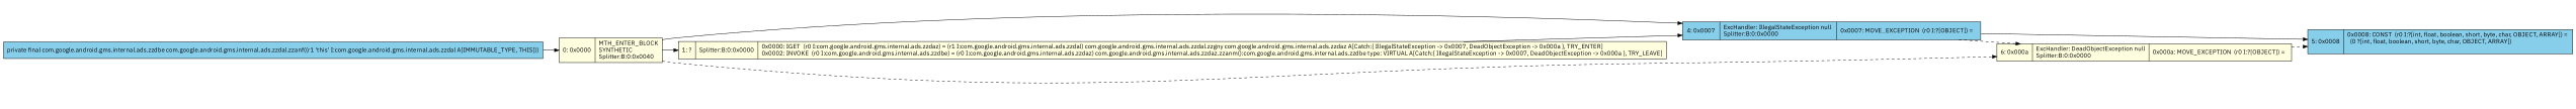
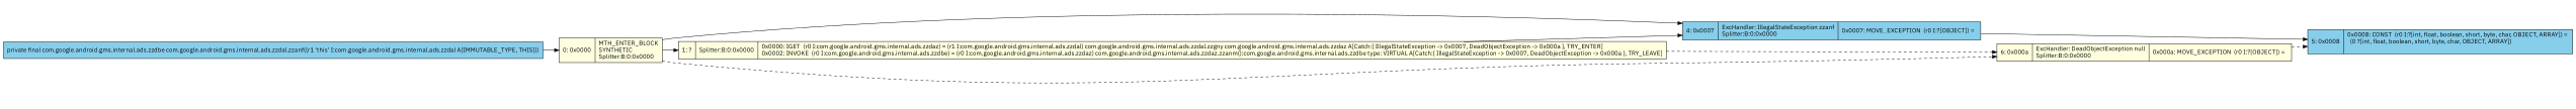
  digraph {
    fontname="IBM Plex Sans"
    rankdir=LR
    node [fillcolor=lightyellow fontname="IBM Plex Sans" shape=record style=filled]
    edge [fontname="IBM Plex Sans" style=solid]
-   n1 [label="{0\:\ 0x0000|MTH_ENTER_BLOCK\lSYNTHETIC\lSplitter:B:0:0x0040\l}"]
+   n1 [label="{0\:\ 0x0000|MTH_ENTER_BLOCK\lSYNTHETIC\lSplitter:B:0:0x0000\l}"]
    n2 [label="{1\:\ ?|Splitter:B:0:0x0000\l|0x0000: IGET  (r0 I:com.google.android.gms.internal.ads.zzdaz) = (r1 I:com.google.android.gms.internal.ads.zzdal) com.google.android.gms.internal.ads.zzdal.zzgny com.google.android.gms.internal.ads.zzdaz A[Catch:\{ IllegalStateException \-\> 0x0007, DeadObjectException \-\> 0x000a \}, TRY_ENTER]\l0x0002: INVOKE  (r0 I:com.google.android.gms.internal.ads.zzdbe) = (r0 I:com.google.android.gms.internal.ads.zzdaz) com.google.android.gms.internal.ads.zzdaz.zzanm():com.google.android.gms.internal.ads.zzdbe type: VIRTUAL A[Catch:\{ IllegalStateException \-\> 0x0007, DeadObjectException \-\> 0x000a \}, TRY_LEAVE]\l}"]
-   n3 [fillcolor=skyblue label="{4\:\ 0x0007|ExcHandler: IllegalStateException null\lSplitter:B:0:0x0000\l|0x0007: MOVE_EXCEPTION  (r0 I:?[OBJECT]) =  \l}"]
+   n3 [fillcolor=skyblue label="{4\:\ 0x0007|ExcHandler: IllegalStateException zzanf\lSplitter:B:0:0x0000\l|0x0007: MOVE_EXCEPTION  (r0 I:?[OBJECT]) =  \l}"]
    n4 [label="{6\:\ 0x000a|ExcHandler: DeadObjectException null\lSplitter:B:0:0x0000\l|0x000a: MOVE_EXCEPTION  (r0 I:?[OBJECT]) =  \l}"]
    n5 [fillcolor=skyblue label="{5\:\ 0x0008|0x0008: CONST  (r0 I:?[int, float, boolean, short, byte, char, OBJECT, ARRAY]) = \l  (0 ?[int, float, boolean, short, byte, char, OBJECT, ARRAY])\l \l}"]
    n6 [fillcolor=skyblue label="{private final com.google.android.gms.internal.ads.zzdbe com.google.android.gms.internal.ads.zzdal.zzanf((r1 'this' I:com.google.android.gms.internal.ads.zzdal A[IMMUTABLE_TYPE, THIS])) }"]
    n1 -> n2
    n1 -> n3
    n1 -> n4 [style=dashed]
    n2 -> n3
-   n3 -> n4 [style=dashed]
+   n2 -> n4 [style=dashed]
    n3 -> n5
    n4 -> n5 [style=dashed]
    n6 -> n1
  }
